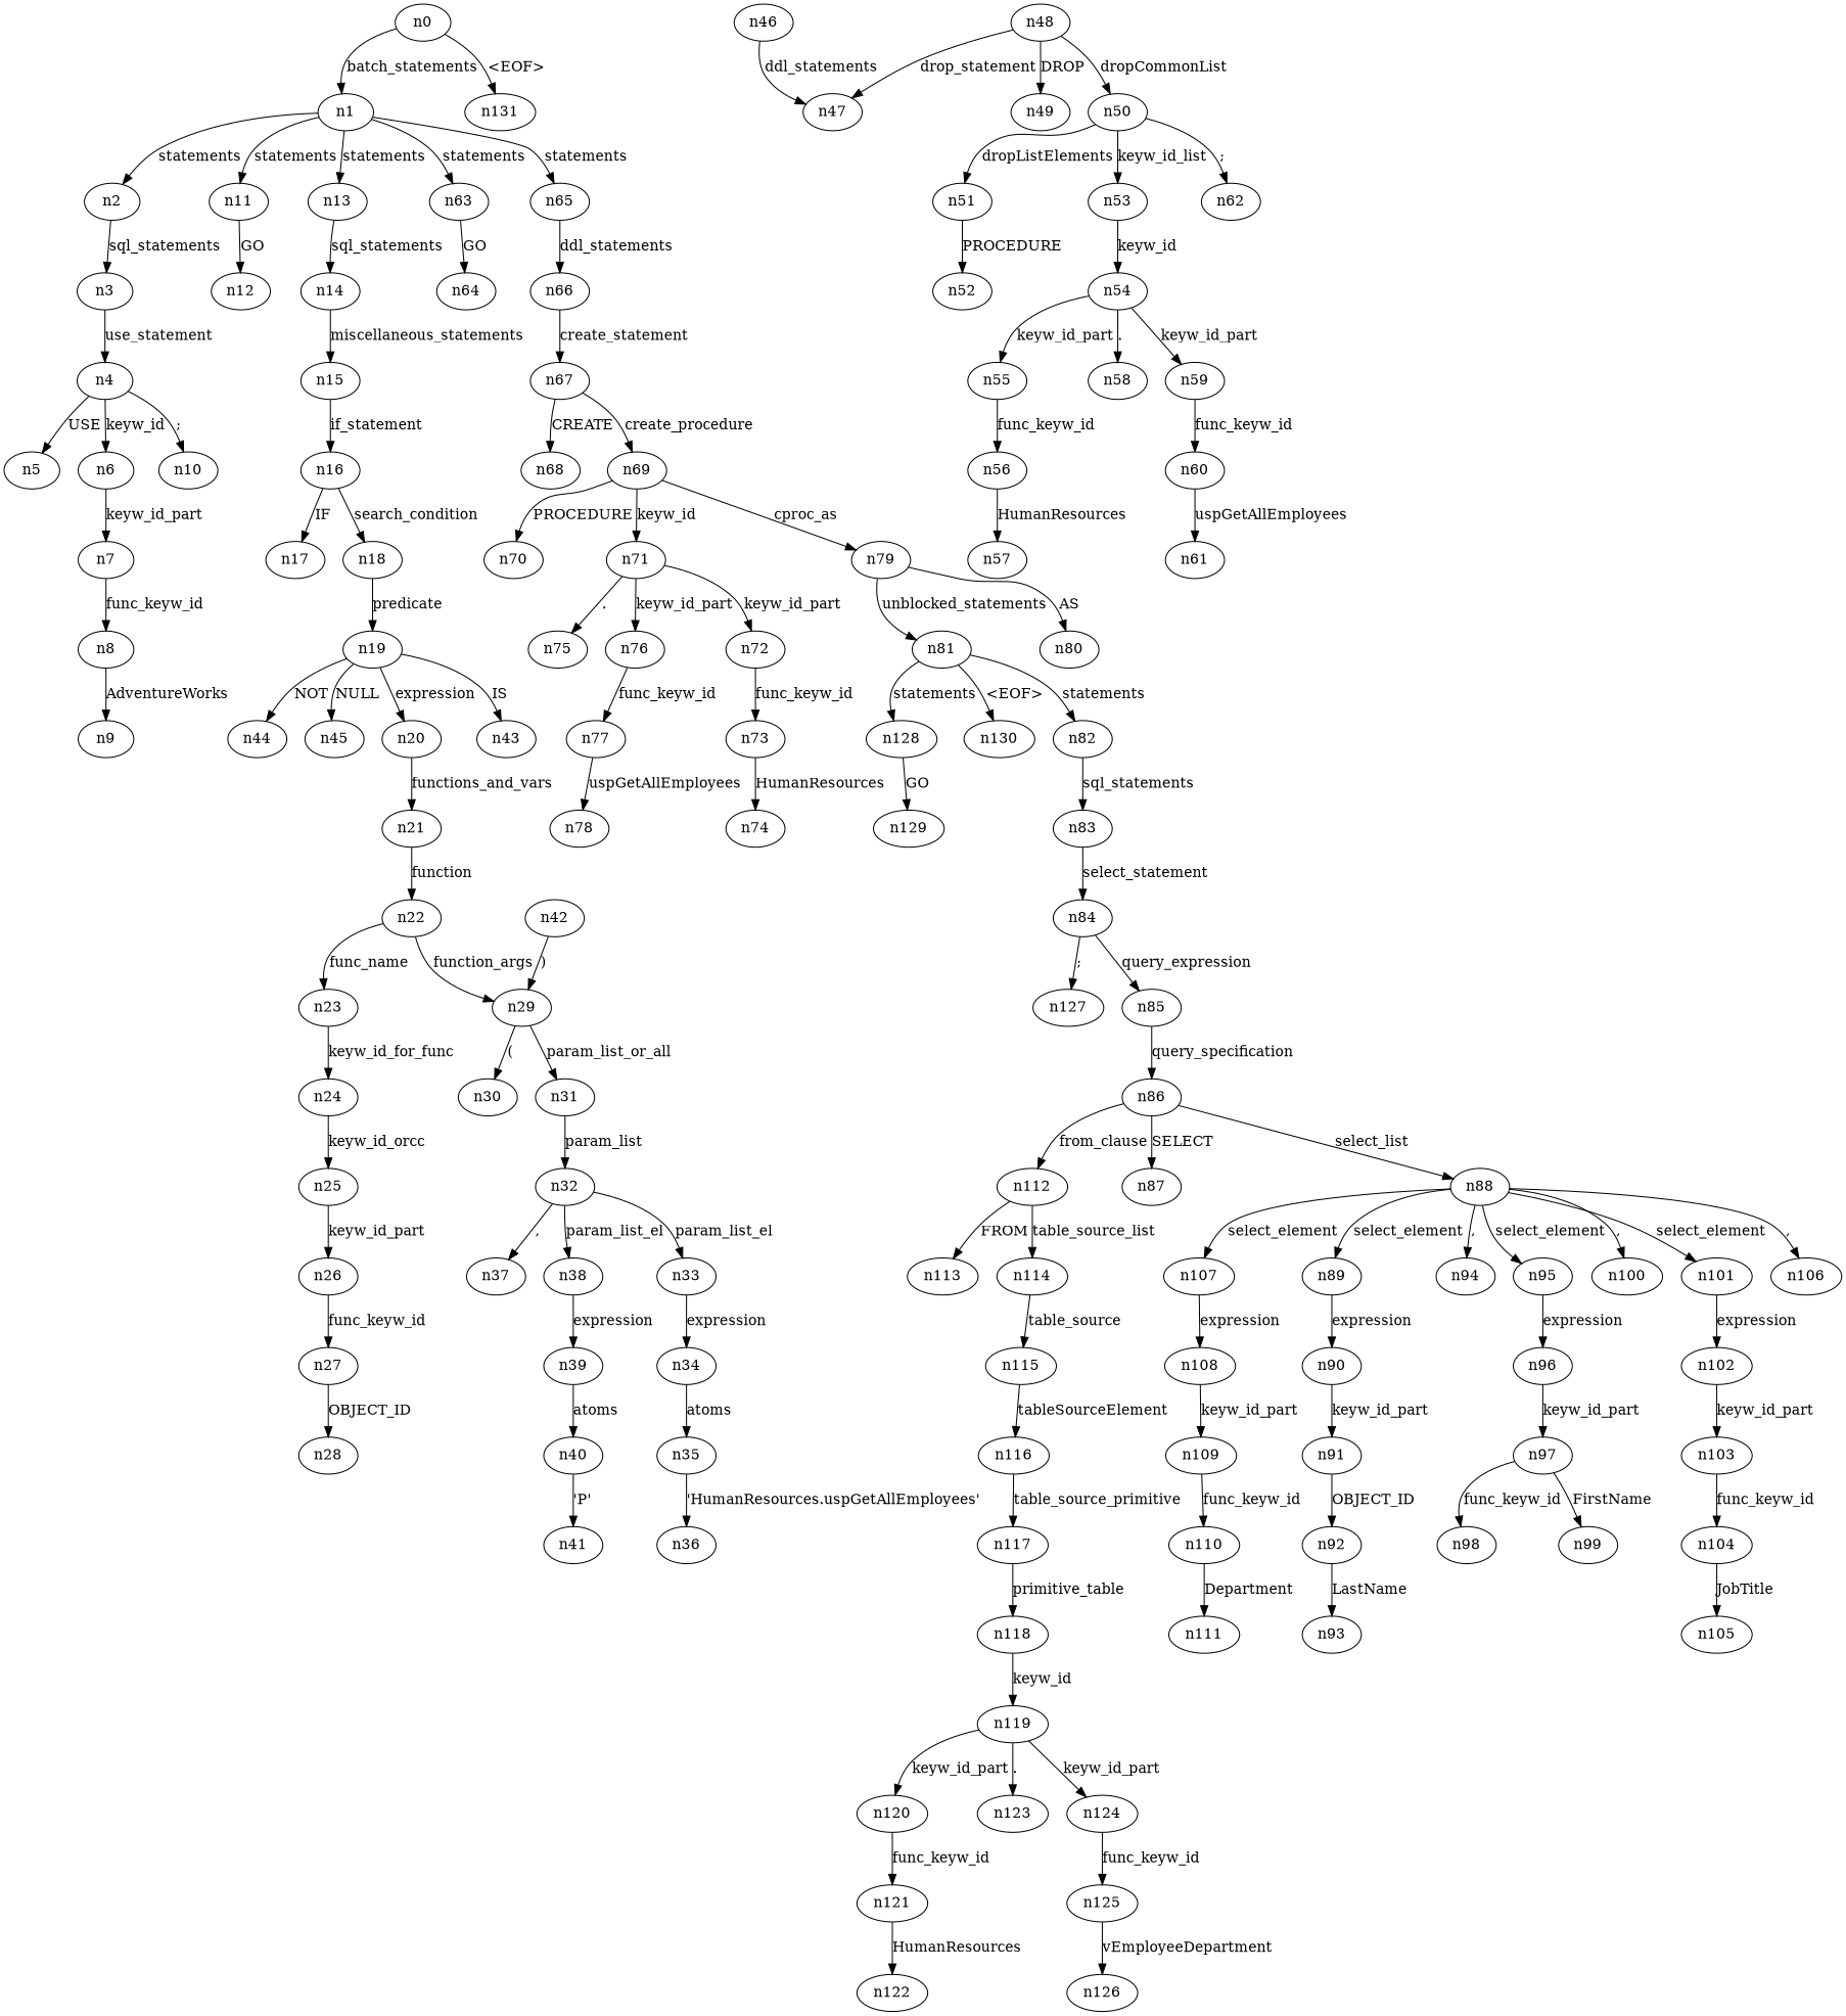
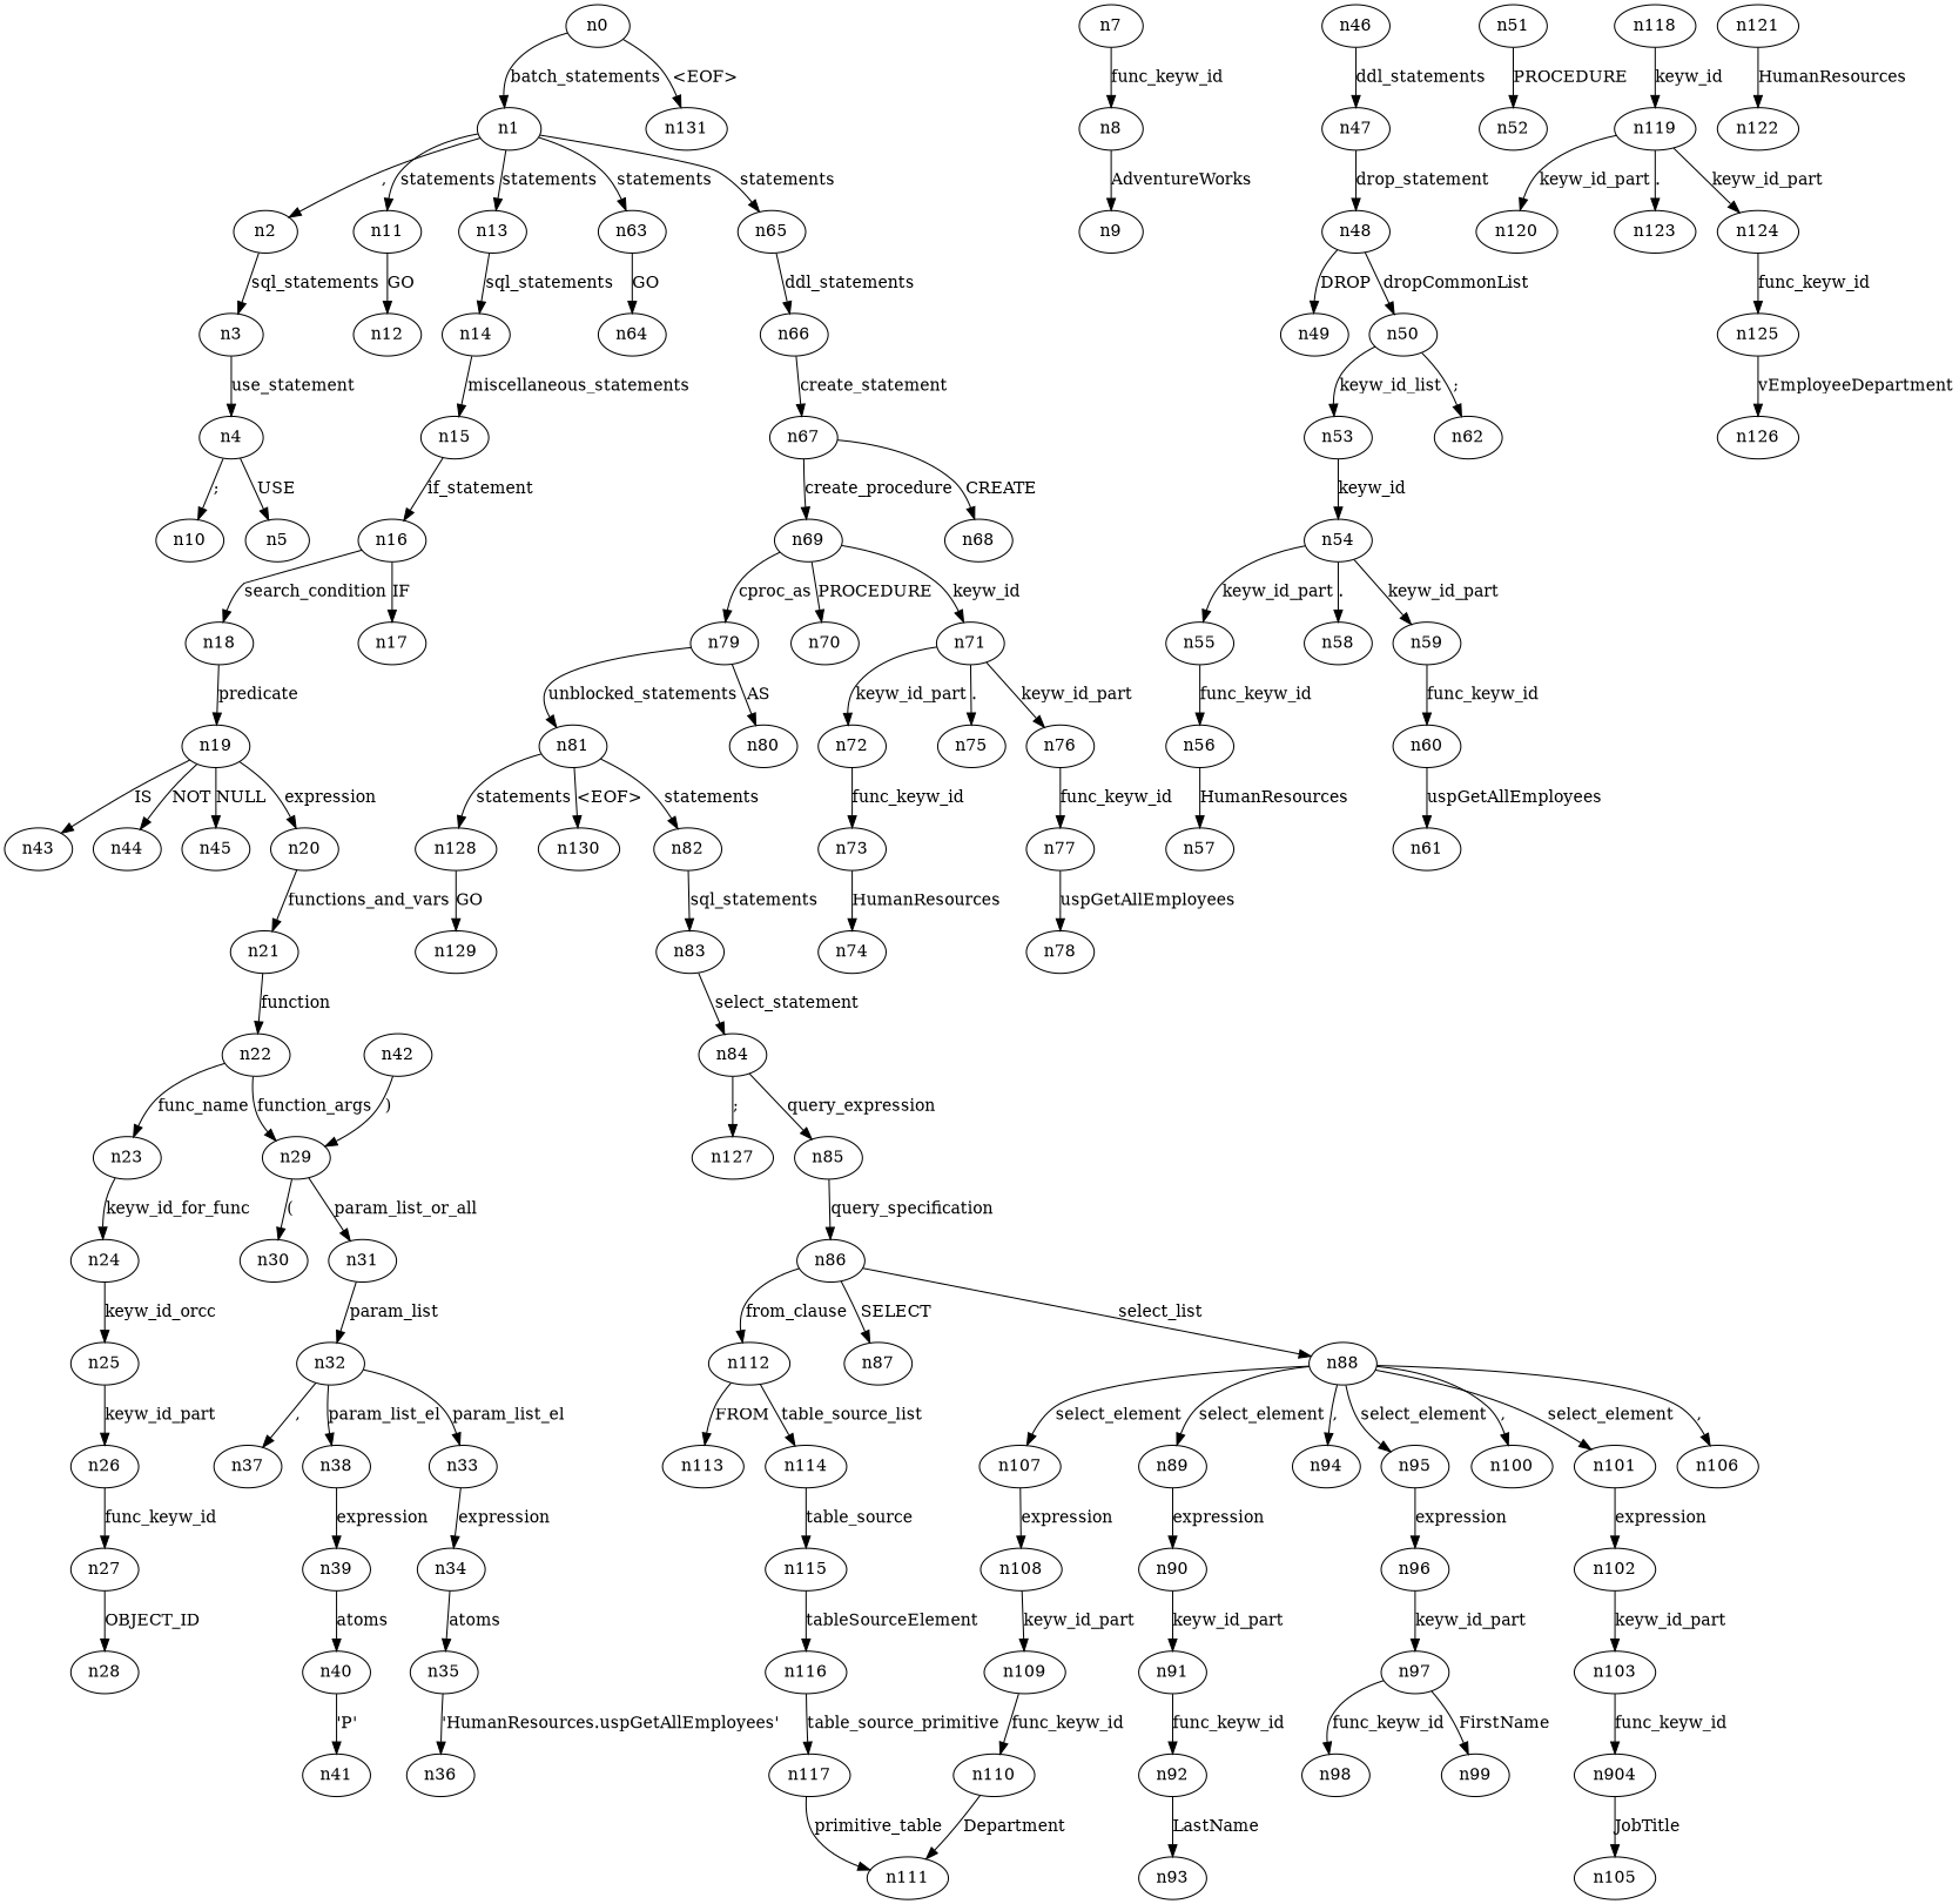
  digraph {
    n0
    n1
    n131
    n2
    n11
    n13
    n63
    n65
    n3
    n12
    n14
    n64
    n66
    n4
    n5
-   n6
    n10
    n7
    n8
    n9
    n15
    n16
    n17
    n18
    n19
    n46
    n47
    n20
    n43
    n44
    n45
    n21
    n22
    n23
    n29
    n24
    n30
    n31
    n25
    n26
    n27
    n28
    n32
    n42
    n33
    n37
    n38
    n34
    n39
    n35
    n36
    n40
    n41
    n48
    n49
    n50
    n51
    n53
    n62
    n52
    n54
    n55
    n58
    n59
    n56
    n60
    n57
    n61
    n67
    n68
    n69
    n70
    n71
    n79
    n72
    n75
    n76
    n80
    n81
    n73
    n77
    n74
    n78
    n82
    n128
    n130
    n83
    n129
    n84
    n85
    n127
    n86
    n87
    n88
    n112
    n89
    n94
    n95
    n100
    n101
    n106
    n107
    n113
    n114
    n90
    n96
    n102
    n108
    n91
    n92
    n93
    n97
    n98
    n99
    n103
-   n104
+   n104 [label=n904]
    n105
    n109
    n110
    n111
    n115
    n116
    n117
    n118
    n119
    n120
    n123
    n124
    n121
    n125
    n122
    n126
    n0 -> n1 [label=batch_statements]
    n0 -> n131 [label="<EOF>"]
-   n1 -> n2 [label=statements]
+   n1 -> n2 [label=","]
    n1 -> n11 [label=statements]
    n1 -> n13 [label=statements]
    n1 -> n63 [label=statements]
    n1 -> n65 [label=statements]
    n2 -> n3 [label=sql_statements]
    n11 -> n12 [label=GO]
    n13 -> n14 [label=sql_statements]
    n63 -> n64 [label=GO]
    n65 -> n66 [label=ddl_statements]
    n3 -> n4 [label=use_statement]
    n14 -> n15 [label=miscellaneous_statements]
    n66 -> n67 [label=create_statement]
    n4 -> n5 [label=USE]
-   n4 -> n6 [label=keyw_id]
    n4 -> n10 [label=";"]
-   n6 -> n7 [label=keyw_id_part]
    n7 -> n8 [label=func_keyw_id]
    n8 -> n9 [label=AdventureWorks]
    n15 -> n16 [label=if_statement]
    n16 -> n17 [label=IF]
    n16 -> n18 [label=search_condition]
    n18 -> n19 [label=predicate]
    n19 -> n20 [label=expression]
    n19 -> n43 [label=IS]
    n19 -> n44 [label=NOT]
    n19 -> n45 [label=NULL]
    n46 -> n47 [label=ddl_statements]
-   n48 -> n47 [label=drop_statement]
+   n47 -> n48 [label=drop_statement]
    n20 -> n21 [label=functions_and_vars]
    n21 -> n22 [label=function]
    n22 -> n23 [label=func_name]
    n22 -> n29 [label=function_args]
    n23 -> n24 [label=keyw_id_for_func]
    n29 -> n30 [label="("]
    n29 -> n31 [label=param_list_or_all]
    n24 -> n25 [label=keyw_id_orcc]
    n31 -> n32 [label=param_list]
    n25 -> n26 [label=keyw_id_part]
    n26 -> n27 [label=func_keyw_id]
    n27 -> n28 [label=OBJECT_ID]
    n32 -> n33 [label=param_list_el]
    n32 -> n37 [label=","]
    n32 -> n38 [label=param_list_el]
    n42 -> n29 [label=")"]
    n33 -> n34 [label=expression]
    n38 -> n39 [label=expression]
    n34 -> n35 [label=atoms]
    n39 -> n40 [label=atoms]
    n35 -> n36 [label="'HumanResources.uspGetAllEmployees'"]
    n40 -> n41 [label="'P'"]
    n48 -> n49 [label=DROP]
    n48 -> n50 [label=dropCommonList]
-   n50 -> n51 [label=dropListElements]
    n50 -> n53 [label=keyw_id_list]
    n50 -> n62 [label=";"]
    n51 -> n52 [label=PROCEDURE]
    n53 -> n54 [label=keyw_id]
    n54 -> n55 [label=keyw_id_part]
    n54 -> n58 [label="."]
    n54 -> n59 [label=keyw_id_part]
    n55 -> n56 [label=func_keyw_id]
    n59 -> n60 [label=func_keyw_id]
    n56 -> n57 [label=HumanResources]
    n60 -> n61 [label=uspGetAllEmployees]
    n67 -> n68 [label=CREATE]
    n67 -> n69 [label=create_procedure]
    n69 -> n70 [label=PROCEDURE]
    n69 -> n71 [label=keyw_id]
    n69 -> n79 [label=cproc_as]
    n71 -> n72 [label=keyw_id_part]
    n71 -> n75 [label="."]
    n71 -> n76 [label=keyw_id_part]
    n79 -> n80 [label=AS]
    n79 -> n81 [label=unblocked_statements]
    n72 -> n73 [label=func_keyw_id]
    n76 -> n77 [label=func_keyw_id]
    n81 -> n82 [label=statements]
    n81 -> n128 [label=statements]
    n81 -> n130 [label="<EOF>"]
    n73 -> n74 [label=HumanResources]
    n77 -> n78 [label=uspGetAllEmployees]
    n82 -> n83 [label=sql_statements]
    n128 -> n129 [label=GO]
    n83 -> n84 [label=select_statement]
    n84 -> n85 [label=query_expression]
    n84 -> n127 [label=";"]
    n85 -> n86 [label=query_specification]
    n86 -> n87 [label=SELECT]
    n86 -> n88 [label=select_list]
    n86 -> n112 [label=from_clause]
    n88 -> n89 [label=select_element]
    n88 -> n94 [label=","]
    n88 -> n95 [label=select_element]
    n88 -> n100 [label=","]
    n88 -> n101 [label=select_element]
    n88 -> n106 [label=","]
    n88 -> n107 [label=select_element]
    n112 -> n113 [label=FROM]
    n112 -> n114 [label=table_source_list]
    n89 -> n90 [label=expression]
    n95 -> n96 [label=expression]
    n101 -> n102 [label=expression]
    n107 -> n108 [label=expression]
    n114 -> n115 [label=table_source]
    n90 -> n91 [label=keyw_id_part]
    n96 -> n97 [label=keyw_id_part]
    n102 -> n103 [label=keyw_id_part]
    n108 -> n109 [label=keyw_id_part]
-   n91 -> n92 [label=OBJECT_ID]
+   n91 -> n92 [label=func_keyw_id]
    n92 -> n93 [label=LastName]
    n97 -> n98 [label=func_keyw_id]
    n97 -> n99 [label=FirstName]
    n103 -> n104 [label=func_keyw_id]
    n104 -> n105 [label=JobTitle]
    n109 -> n110 [label=func_keyw_id]
    n110 -> n111 [label=Department]
    n115 -> n116 [label=tableSourceElement]
    n116 -> n117 [label=table_source_primitive]
-   n117 -> n118 [label=primitive_table]
+   n117 -> n111 [label=primitive_table]
    n118 -> n119 [label=keyw_id]
    n119 -> n120 [label=keyw_id_part]
    n119 -> n123 [label="."]
    n119 -> n124 [label=keyw_id_part]
-   n120 -> n121 [label=func_keyw_id]
    n124 -> n125 [label=func_keyw_id]
    n121 -> n122 [label=HumanResources]
    n125 -> n126 [label=vEmployeeDepartment]
  }
